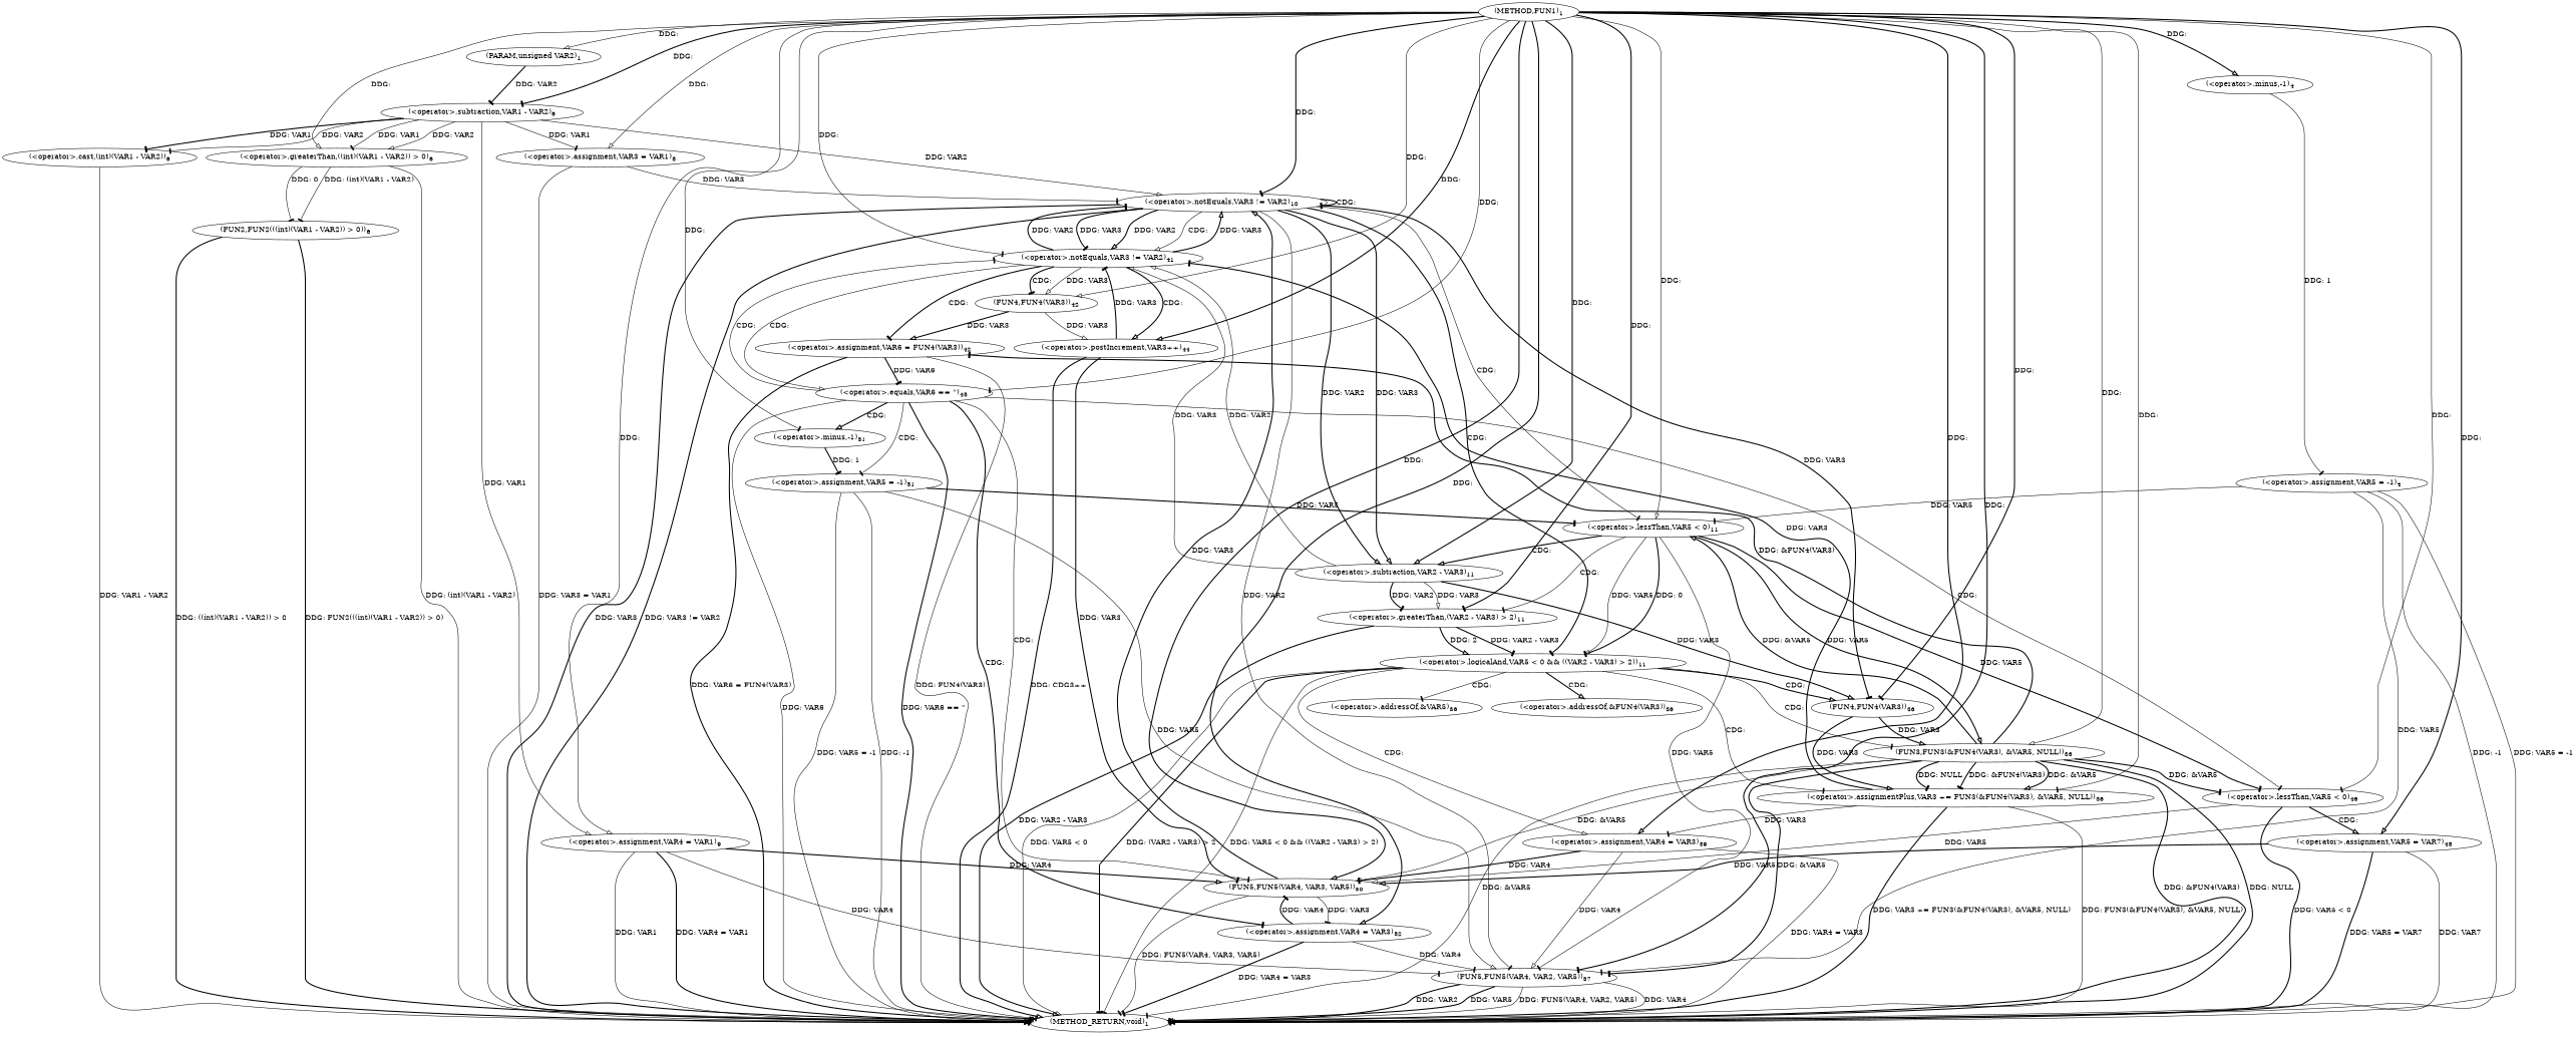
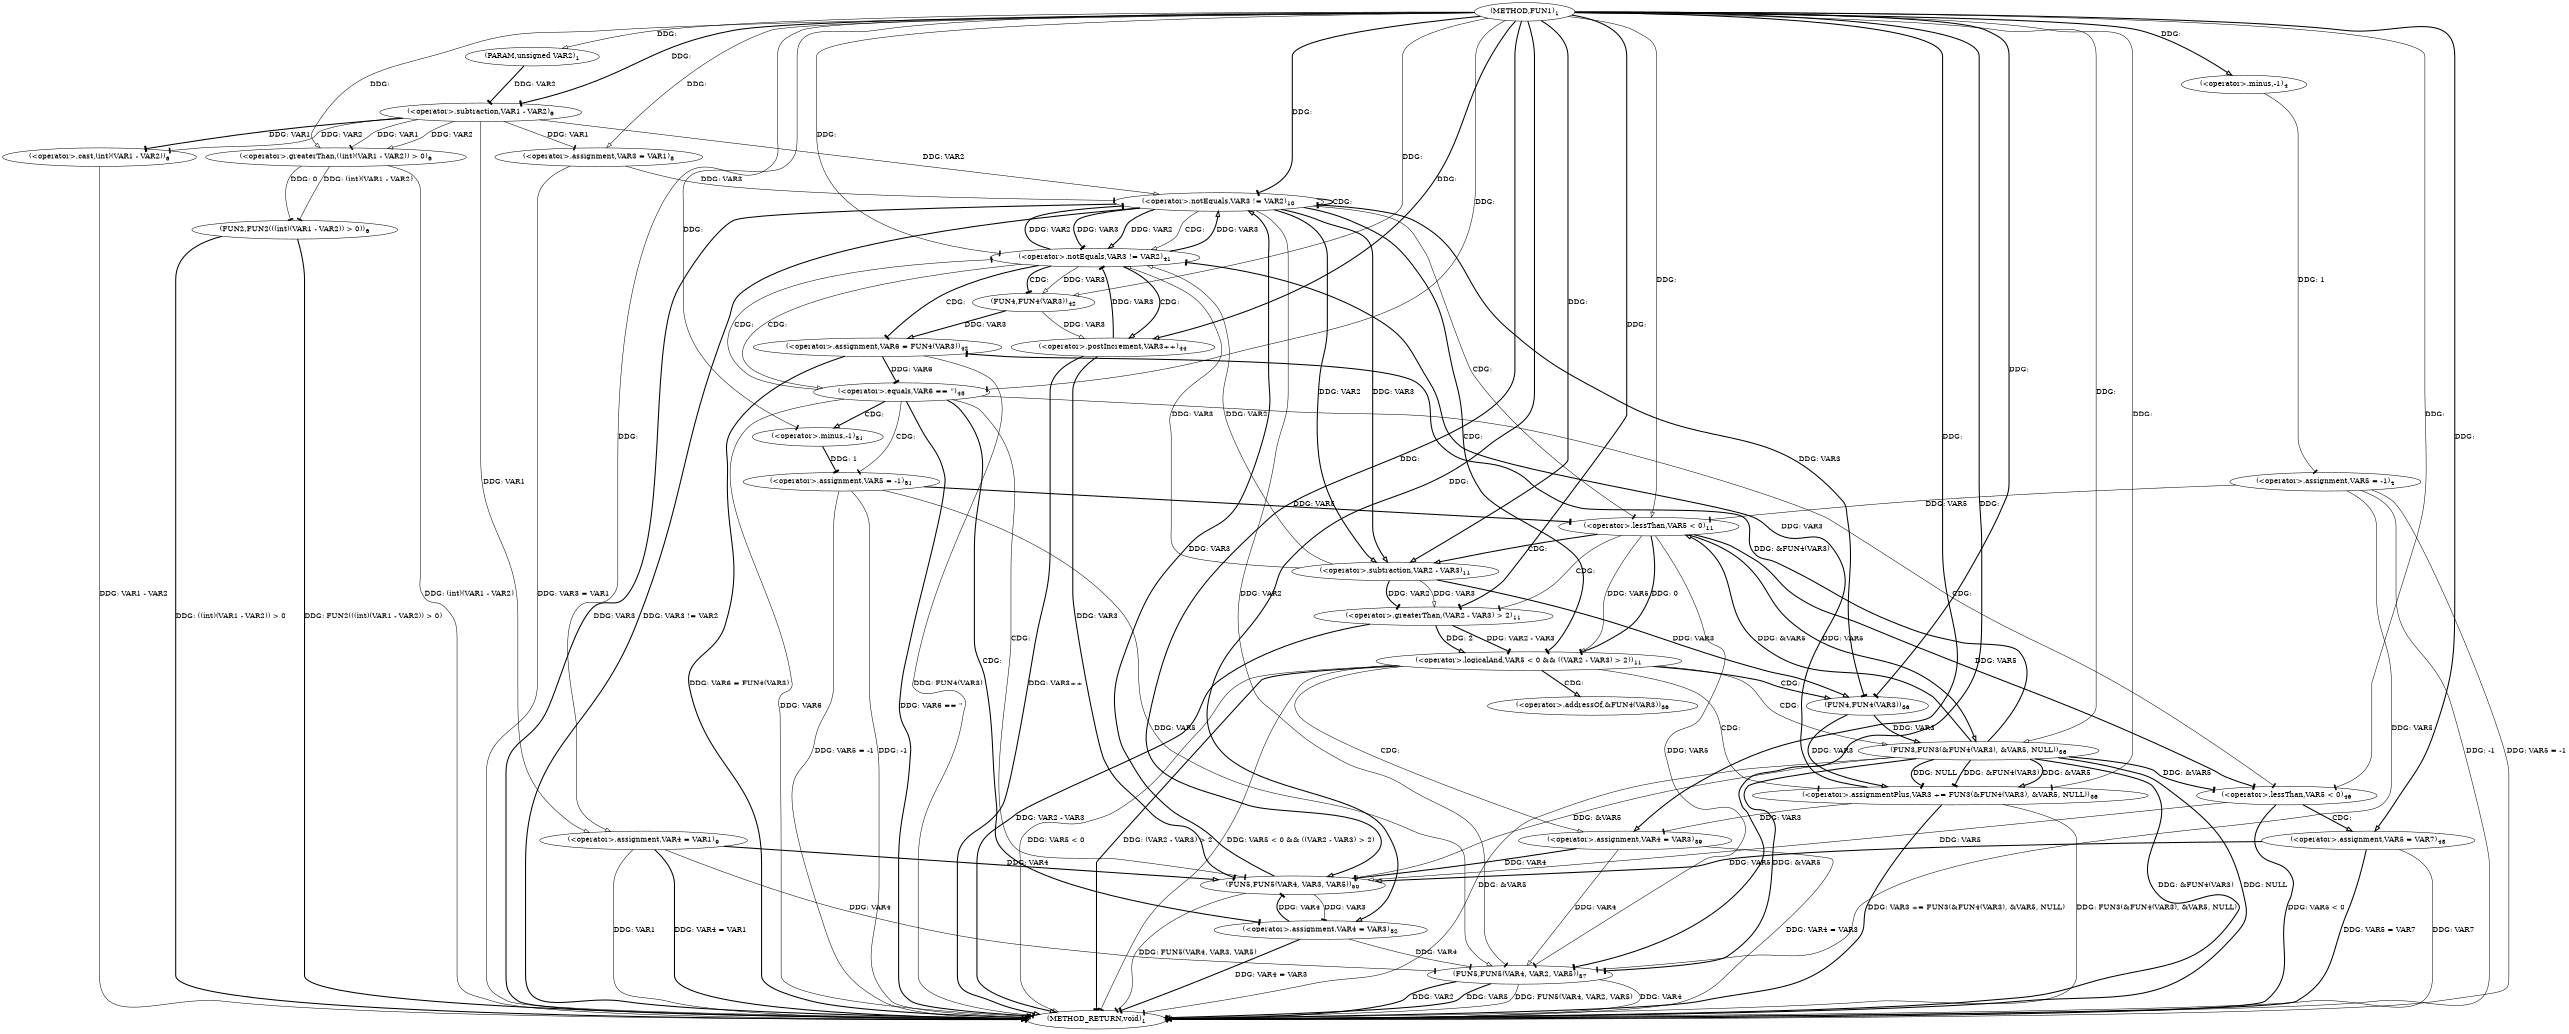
  digraph {
    edge [arrowhead=tee style=bold]
    n1 [label=<(METHOD,FUN1)<SUB>1</SUB>>]
    n2 [label=<(PARAM,unsigned VAR2)<SUB>1</SUB>>]
    n3 [label=<(&lt;operator&gt;.assignment,VAR3 = VAR1)<SUB>8</SUB>>]
    n4 [label=<(&lt;operator&gt;.assignment,VAR4 = VAR1)<SUB>9</SUB>>]
    n5 [label=<(FUN5,FUN5(VAR4, VAR2, VAR5))<SUB>57</SUB>>]
    n6 [label=<(&lt;operator&gt;.notEquals,VAR3 != VAR2)<SUB>10</SUB>>]
    n7 [label=<(&lt;operator&gt;.minus,-1)<SUB>4</SUB>>]
    n8 [label=<(&lt;operator&gt;.greaterThan,((int)(VAR1 - VAR2)) &gt; 0)<SUB>6</SUB>>]
    n9 [label=<(&lt;operator&gt;.notEquals,VAR3 != VAR2)<SUB>41</SUB>>]
    n10 [label=<(&lt;operator&gt;.subtraction,VAR1 - VAR2)<SUB>6</SUB>>]
    n11 [label=<(&lt;operator&gt;.assignmentPlus,VAR3 += FUN3(&amp;FUN4(VAR3), &amp;VAR5, NULL))<SUB>36</SUB>>]
    n12 [label=<(&lt;operator&gt;.assignment,VAR4 = VAR3)<SUB>39</SUB>>]
    n13 [label=<(&lt;operator&gt;.postIncrement,VAR3++)<SUB>44</SUB>>]
    n14 [label=<(&lt;operator&gt;.lessThan,VAR5 &lt; 0)<SUB>11</SUB>>]
    n15 [label=<(&lt;operator&gt;.greaterThan,(VAR2 - VAR3) &gt; 2)<SUB>11</SUB>>]
    n16 [label=<(&lt;operator&gt;.equals,VAR6 == '')<SUB>45</SUB>>]
    n17 [label=<(&lt;operator&gt;.subtraction,VAR2 - VAR3)<SUB>11</SUB>>]
    n18 [label=<(FUN3,FUN3(&amp;FUN4(VAR3), &amp;VAR5, NULL))<SUB>36</SUB>>]
    n19 [label=<(FUN4,FUN4(VAR3))<SUB>42</SUB>>]
    n20 [label=<(FUN5,FUN5(VAR4, VAR3, VAR5))<SUB>50</SUB>>]
    n21 [label=<(&lt;operator&gt;.assignment,VAR4 = VAR3)<SUB>52</SUB>>]
    n22 [label=<(&lt;operator&gt;.lessThan,VAR5 &lt; 0)<SUB>46</SUB>>]
    n23 [label=<(FUN4,FUN4(VAR3))<SUB>36</SUB>>]
    n24 [label=<(&lt;operator&gt;.assignment,VAR5 = VAR7)<SUB>48</SUB>>]
    n25 [label=<(&lt;operator&gt;.minus,-1)<SUB>51</SUB>>]
    n26 [label=<(METHOD_RETURN,void)<SUB>1</SUB>>]
    n27 [label=<(&lt;operator&gt;.logicalAnd,VAR5 &lt; 0 &amp;&amp; ((VAR2 - VAR3) &gt; 2))<SUB>11</SUB>>]
    n28 [label=<(&lt;operator&gt;.assignment,VAR5 = -1)<SUB>4</SUB>>]
    n29 [label=<(FUN2,FUN2(((int)(VAR1 - VAR2)) &gt; 0))<SUB>6</SUB>>]
    n30 [label=<(&lt;operator&gt;.assignment,VAR6 = FUN4(VAR3))<SUB>42</SUB>>]
    n31 [label=<(&lt;operator&gt;.cast,(int)(VAR1 - VAR2))<SUB>6</SUB>>]
    n32 [label=<(&lt;operator&gt;.assignment,VAR5 = -1)<SUB>51</SUB>>]
    n33 [label=<(&lt;operator&gt;.addressOf,&amp;FUN4(VAR3))<SUB>36</SUB>>]
-   n34 [label=<(&lt;operator&gt;.addressOf,&amp;VAR5)<SUB>36</SUB>>]
    n1 -> n2 [arrowhead=onormal label="DDG: " style=solid]
    n1 -> n3 [arrowhead=onormal label="DDG: " style=solid]
    n1 -> n4 [arrowhead=onormal label="DDG: " style=solid]
    n1 -> n5 [label="DDG: "]
    n1 -> n6 [label="DDG: "]
    n1 -> n7 [arrowhead=onormal label="DDG: "]
    n1 -> n8 [arrowhead=onormal label="DDG: " style=solid]
    n1 -> n9 [label="DDG: " style=solid]
    n1 -> n10 [label="DDG: "]
    n1 -> n11 [label="DDG: " style=solid]
    n1 -> n12 [arrowhead=onormal label="DDG: "]
    n1 -> n13 [arrowhead=onormal label="DDG: "]
    n1 -> n14 [arrowhead=onormal label="DDG: " style=solid]
    n1 -> n15 [label="DDG: "]
    n1 -> n16 [label="DDG: " style=solid]
    n1 -> n17 [arrowhead=onormal label="DDG: "]
    n1 -> n18 [arrowhead=onormal label="DDG: " style=solid]
    n1 -> n19 [arrowhead=onormal label="DDG: " style=solid]
    n1 -> n20 [arrowhead=onormal label="DDG: "]
    n1 -> n21 [arrowhead=onormal label="DDG: "]
    n1 -> n22 [label="DDG: " style=solid]
    n1 -> n23 [label="DDG: "]
    n1 -> n24 [arrowhead=onormal label="DDG: "]
    n1 -> n25 [label="DDG: " style=solid]
    n2 -> n10 [label="DDG: VAR2"]
    n3 -> n6 [label="DDG: VAR3" style=solid]
    n3 -> n26 [arrowhead=onormal label="DDG: VAR3 = VAR1" style=solid]
    n4 -> n5 [label="DDG: VAR4" style=solid]
    n4 -> n20 [arrowhead=onormal label="DDG: VAR4"]
    n4 -> n26 [label="DDG: VAR1" style=solid]
    n4 -> n26 [label="DDG: VAR4 = VAR1"]
    n5 -> n26 [label="DDG: VAR4" style=solid]
    n5 -> n26 [arrowhead=onormal label="DDG: VAR2"]
    n5 -> n26 [arrowhead=onormal label="DDG: VAR5"]
    n5 -> n26 [label="DDG: FUN5(VAR4, VAR2, VAR5)" style=solid]
    n6 -> n5 [label="DDG: VAR2" style=solid]
    n6 -> n6 [label="CDG: "]
    n6 -> n9 [label="DDG: VAR3"]
    n6 -> n9 [arrowhead=onormal label="DDG: VAR2"]
    n6 -> n9 [arrowhead=onormal label="CDG: " style=solid]
    n6 -> n14 [label="CDG: " style=solid]
    n6 -> n17 [arrowhead=onormal label="DDG: VAR2"]
    n6 -> n17 [arrowhead=onormal label="DDG: VAR3"]
    n6 -> n23 [label="DDG: VAR3"]
    n6 -> n26 [label="DDG: VAR3"]
    n6 -> n26 [arrowhead=onormal label="DDG: VAR3 != VAR2"]
    n6 -> n27 [label="CDG: "]
    n7 -> n28 [label="DDG: 1" style=solid]
    n8 -> n26 [label="DDG: (int)(VAR1 - VAR2)" style=solid]
    n8 -> n29 [label="DDG: (int)(VAR1 - VAR2)" style=solid]
    n8 -> n29 [label="DDG: 0" style=solid]
    n9 -> n6 [arrowhead=onormal label="DDG: VAR3"]
    n9 -> n6 [label="DDG: VAR2"]
    n9 -> n13 [arrowhead=onormal label="CDG: "]
    n9 -> n16 [arrowhead=onormal label="CDG: " style=solid]
    n9 -> n19 [arrowhead=onormal label="DDG: VAR3" style=solid]
    n9 -> n19 [label="CDG: "]
    n9 -> n30 [label="CDG: "]
    n10 -> n3 [label="DDG: VAR1" style=solid]
    n10 -> n4 [arrowhead=onormal label="DDG: VAR1" style=solid]
    n10 -> n6 [arrowhead=onormal label="DDG: VAR2" style=solid]
    n10 -> n8 [label="DDG: VAR1" style=solid]
    n10 -> n8 [arrowhead=onormal label="DDG: VAR2" style=solid]
    n10 -> n31 [label="DDG: VAR1"]
    n10 -> n31 [label="DDG: VAR2" style=solid]
    n11 -> n9 [label="DDG: VAR3"]
    n11 -> n12 [label="DDG: VAR3" style=solid]
    n11 -> n26 [label="DDG: FUN3(&amp;FUN4(VAR3), &amp;VAR5, NULL)" style=solid]
    n11 -> n26 [label="DDG: VAR3 += FUN3(&amp;FUN4(VAR3), &amp;VAR5, NULL)"]
    n12 -> n5 [arrowhead=onormal label="DDG: VAR4" style=solid]
    n12 -> n20 [label="DDG: VAR4"]
    n12 -> n26 [label="DDG: VAR4 = VAR3" style=solid]
    n13 -> n9 [label="DDG: VAR3"]
    n13 -> n20 [label="DDG: VAR3"]
-   n13 -> n26 [arrowhead=onormal label="DDG: CDG3++"]
+   n13 -> n26 [arrowhead=onormal label="DDG: VAR3++"]
    n14 -> n5 [label="DDG: VAR5" style=solid]
    n14 -> n15 [label="CDG: " style=solid]
    n14 -> n17 [arrowhead=onormal label="CDG: "]
    n14 -> n18 [arrowhead=onormal label="DDG: VAR5"]
    n14 -> n22 [label="DDG: VAR5"]
    n14 -> n27 [arrowhead=onormal label="DDG: VAR5" style=solid]
    n14 -> n27 [label="DDG: 0"]
    n15 -> n26 [arrowhead=onormal label="DDG: VAR2 - VAR3"]
    n15 -> n27 [label="DDG: VAR2 - VAR3"]
    n15 -> n27 [arrowhead=onormal label="DDG: 2"]
    n16 -> n9 [label="CDG: " style=solid]
    n16 -> n20 [label="CDG: " style=solid]
    n16 -> n21 [label="CDG: "]
    n16 -> n22 [label="CDG: " style=solid]
    n16 -> n25 [arrowhead=onormal label="CDG: "]
    n16 -> n26 [label="DDG: VAR6" style=solid]
    n16 -> n26 [arrowhead=onormal label="DDG: VAR6 == ''"]
    n16 -> n32 [label="CDG: " style=solid]
    n17 -> n9 [arrowhead=onormal label="DDG: VAR3" style=solid]
    n17 -> n9 [arrowhead=onormal label="DDG: VAR2" style=solid]
    n17 -> n15 [label="DDG: VAR2"]
    n17 -> n15 [arrowhead=onormal label="DDG: VAR3" style=solid]
    n17 -> n23 [arrowhead=onormal label="DDG: VAR3"]
    n18 -> n5 [label="DDG: &amp;VAR5"]
    n18 -> n11 [label="DDG: &amp;FUN4(VAR3)"]
    n18 -> n11 [arrowhead=onormal label="DDG: &amp;VAR5"]
    n18 -> n11 [label="DDG: NULL"]
    n18 -> n14 [arrowhead=onormal label="DDG: &amp;VAR5"]
    n18 -> n20 [arrowhead=onormal label="DDG: &amp;VAR5" style=solid]
    n18 -> n22 [label="DDG: &amp;VAR5"]
    n18 -> n26 [arrowhead=onormal label="DDG: &amp;FUN4(VAR3)"]
    n18 -> n26 [label="DDG: &amp;VAR5" style=solid]
    n18 -> n26 [label="DDG: NULL"]
    n18 -> n30 [label="DDG: &amp;FUN4(VAR3)"]
    n19 -> n13 [arrowhead=onormal label="DDG: VAR3" style=solid]
    n19 -> n30 [arrowhead=onormal label="DDG: VAR3"]
    n20 -> n6 [arrowhead=onormal label="DDG: VAR3"]
    n20 -> n21 [label="DDG: VAR3" style=solid]
    n20 -> n26 [label="DDG: FUN5(VAR4, VAR3, VAR5)" style=solid]
    n21 -> n5 [label="DDG: VAR4" style=solid]
    n21 -> n20 [label="DDG: VAR4"]
    n21 -> n26 [label="DDG: VAR4 = VAR3"]
    n22 -> n20 [arrowhead=onormal label="DDG: VAR5" style=solid]
    n22 -> n24 [arrowhead=onormal label="CDG: "]
    n22 -> n26 [arrowhead=onormal label="DDG: VAR5 &lt; 0"]
    n23 -> n11 [arrowhead=onormal label="DDG: VAR3"]
    n23 -> n18 [arrowhead=onormal label="DDG: VAR3"]
    n24 -> n20 [arrowhead=onormal label="DDG: VAR5"]
    n24 -> n26 [label="DDG: VAR5 = VAR7"]
    n24 -> n26 [arrowhead=onormal label="DDG: VAR7" style=solid]
    n25 -> n32 [label="DDG: 1"]
    n27 -> n11 [label="CDG: " style=solid]
    n27 -> n12 [arrowhead=onormal label="CDG: " style=solid]
-   n27 -> n18 [label="CDG: " style=solid]
+   n27 -> n18 [arrowhead=onormal label="CDG: " style=solid]
    n27 -> n23 [arrowhead=onormal label="CDG: "]
    n27 -> n26 [arrowhead=onormal label="DDG: VAR5 &lt; 0" style=solid]
    n27 -> n26 [label="DDG: (VAR2 - VAR3) &gt; 2"]
    n27 -> n26 [label="DDG: VAR5 &lt; 0 &amp;&amp; ((VAR2 - VAR3) &gt; 2)" style=solid]
    n27 -> n33 [arrowhead=onormal label="CDG: "]
-   n27 -> n34 [label="CDG: " style=solid]
    n28 -> n5 [label="DDG: VAR5" style=solid]
    n28 -> n14 [label="DDG: VAR5" style=solid]
    n28 -> n26 [arrowhead=onormal label="DDG: -1" style=solid]
    n28 -> n26 [arrowhead=onormal label="DDG: VAR5 = -1" style=solid]
    n29 -> n26 [arrowhead=onormal label="DDG: ((int)(VAR1 - VAR2)) &gt; 0"]
    n29 -> n26 [arrowhead=onormal label="DDG: FUN2(((int)(VAR1 - VAR2)) &gt; 0)"]
    n30 -> n16 [label="DDG: VAR6"]
    n30 -> n26 [label="DDG: FUN4(VAR3)" style=solid]
    n30 -> n26 [label="DDG: VAR6 = FUN4(VAR3)"]
    n31 -> n26 [arrowhead=onormal label="DDG: VAR1 - VAR2" style=solid]
    n32 -> n5 [arrowhead=onormal label="DDG: VAR5" style=solid]
    n32 -> n14 [label="DDG: VAR5"]
    n32 -> n26 [label="DDG: -1" style=solid]
    n32 -> n26 [arrowhead=onormal label="DDG: VAR5 = -1" style=solid]
  }
